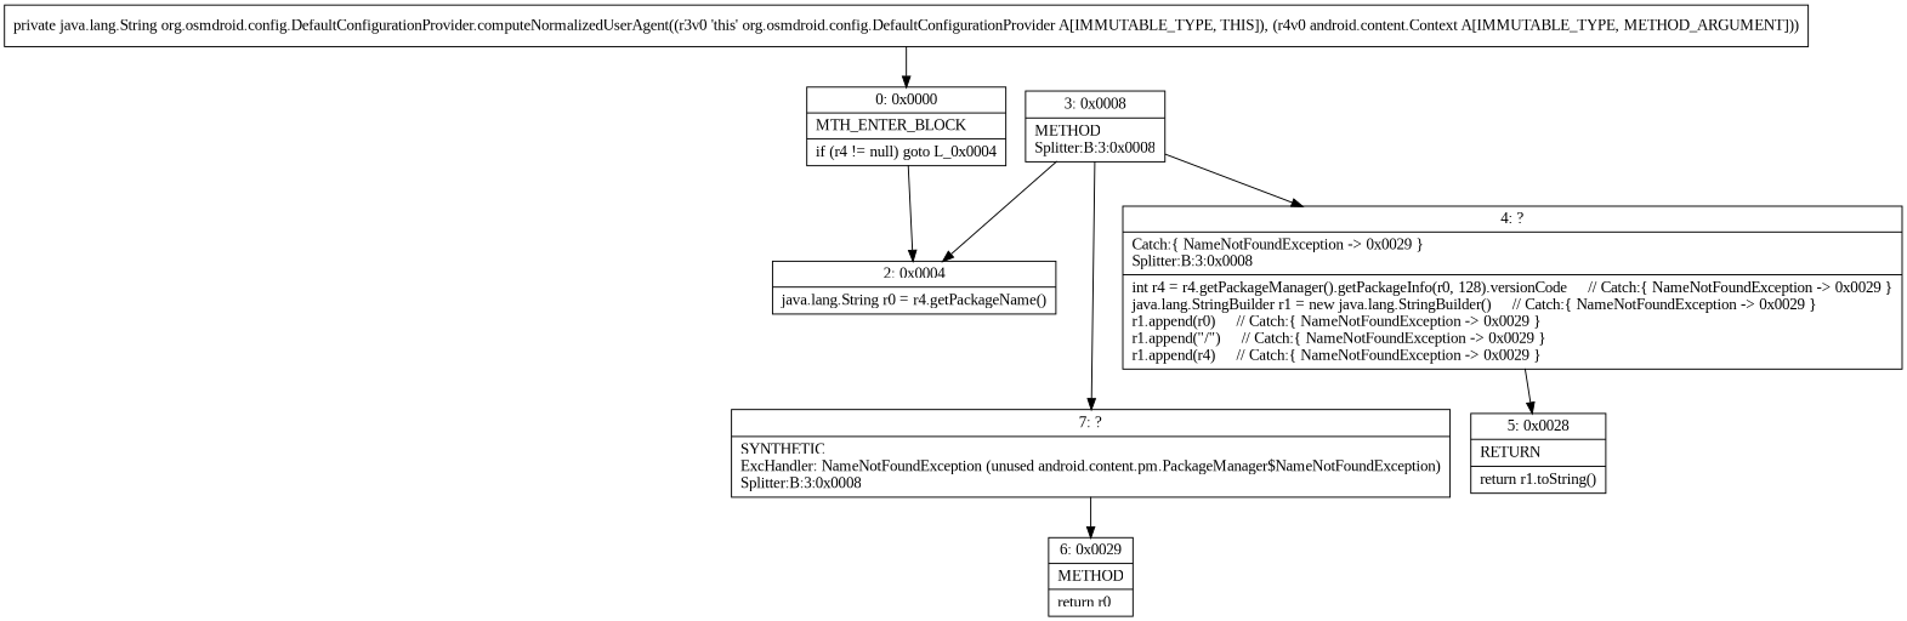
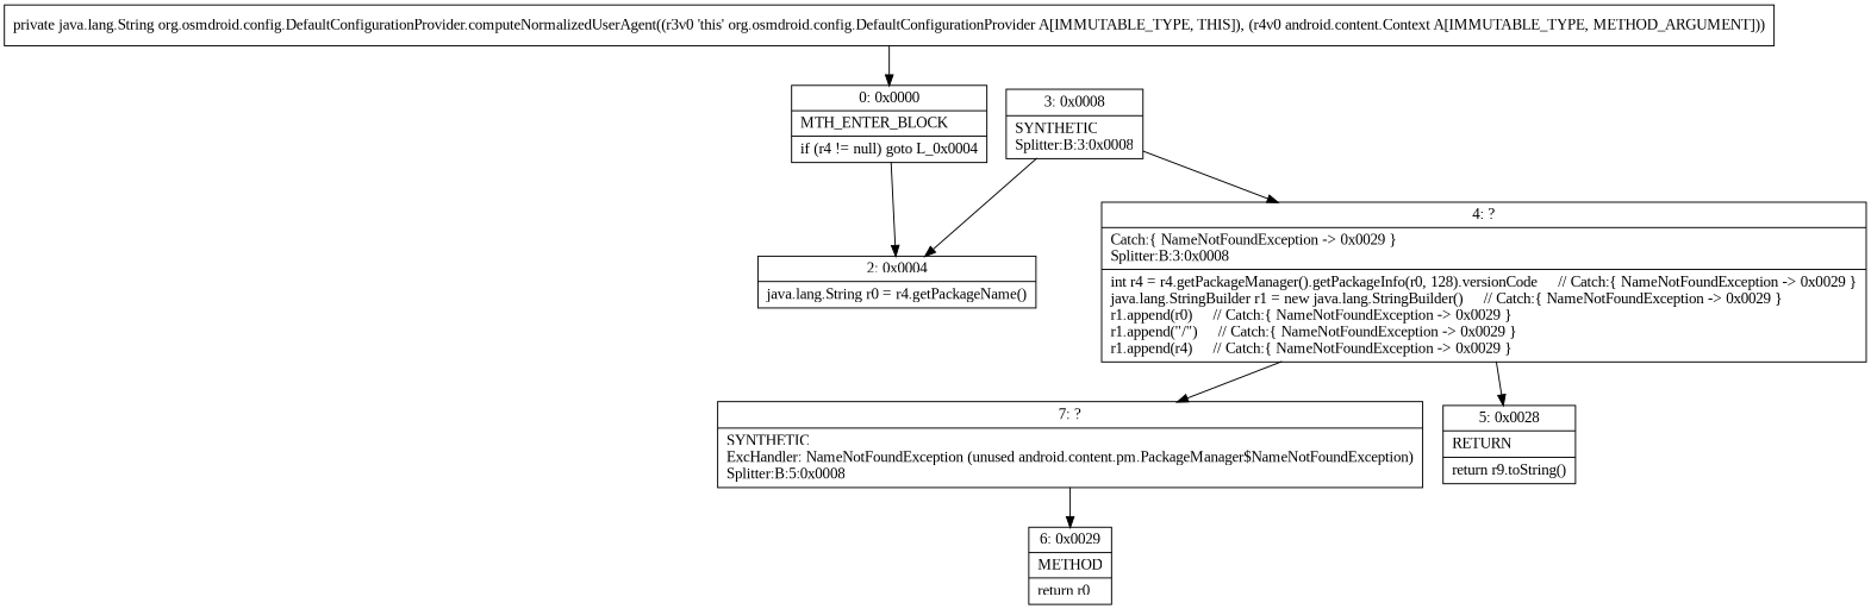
  digraph {
    fontname="Liberation Serif"
    node [fontname="Liberation Serif" shape=record]
    edge [fontname="Liberation Serif"]
    n1 [label="{0\:\ 0x0000|MTH_ENTER_BLOCK\l|if (r4 != null) goto L_0x0004\l}"]
    n2 [label="{2\:\ 0x0004|java.lang.String r0 = r4.getPackageName()\l}"]
-   n3 [label="{3\:\ 0x0008|METHOD\lSplitter:B:3:0x0008\l}"]
+   n3 [label="{3\:\ 0x0008|SYNTHETIC\lSplitter:B:3:0x0008\l}"]
    n4 [label="{4\:\ ?|Catch:\{ NameNotFoundException \-\> 0x0029 \}\lSplitter:B:3:0x0008\l|int r4 = r4.getPackageManager().getPackageInfo(r0, 128).versionCode     \/\/ Catch:\{ NameNotFoundException \-\> 0x0029 \}\ljava.lang.StringBuilder r1 = new java.lang.StringBuilder()     \/\/ Catch:\{ NameNotFoundException \-\> 0x0029 \}\lr1.append(r0)     \/\/ Catch:\{ NameNotFoundException \-\> 0x0029 \}\lr1.append(\"\/\")     \/\/ Catch:\{ NameNotFoundException \-\> 0x0029 \}\lr1.append(r4)     \/\/ Catch:\{ NameNotFoundException \-\> 0x0029 \}\l}"]
-   n5 [label="{7\:\ ?|SYNTHETIC\lExcHandler: NameNotFoundException (unused android.content.pm.PackageManager$NameNotFoundException)\lSplitter:B:3:0x0008\l}"]
-   n6 [label="{5\:\ 0x0028|RETURN\l|return r1.toString()\l}"]
+   n5 [label="{7\:\ ?|SYNTHETIC\lExcHandler: NameNotFoundException (unused android.content.pm.PackageManager$NameNotFoundException)\lSplitter:B:5:0x0008\l}"]
+   n6 [label="{5\:\ 0x0028|RETURN\l|return r9.toString()\l}"]
    n7 [label="{6\:\ 0x0029|METHOD\l|return r0\l}"]
    n8 [label="{private java.lang.String org.osmdroid.config.DefaultConfigurationProvider.computeNormalizedUserAgent((r3v0 'this' org.osmdroid.config.DefaultConfigurationProvider A[IMMUTABLE_TYPE, THIS]), (r4v0 android.content.Context A[IMMUTABLE_TYPE, METHOD_ARGUMENT])) }"]
    n1 -> n2
    n3 -> n2
    n3 -> n4
-   n3 -> n5
+   n4 -> n5
    n4 -> n6
    n5 -> n7
    n8 -> n1
  }
